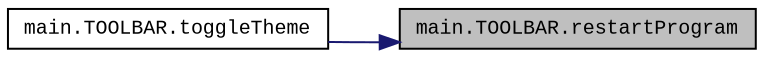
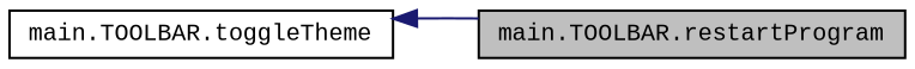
  digraph {
    rankdir=RL
    fontname="Liberation Mono"
    node [color=black fontname="Liberation Mono" fontsize=10 shape=record style=filled]
    n1 [fillcolor=grey75 fontcolor=black height=0.2 label="main.TOOLBAR.restartProgram" width=0.4]
    n2 [fillcolor=white height=0.2 label="main.TOOLBAR.toggleTheme" width=0.4]
-   n1 -> n2 [color=midnightblue dir=back fontname="Liberation Mono" fontsize=10 labelfontname=Helvetica labelfontsize=10 style=solid]
+   n2 -> n1 [color=midnightblue dir=back fontname="Liberation Mono" fontsize=10 labelfontname=Helvetica labelfontsize=10 style=solid]
  }
